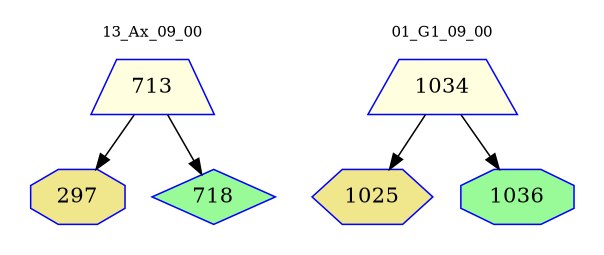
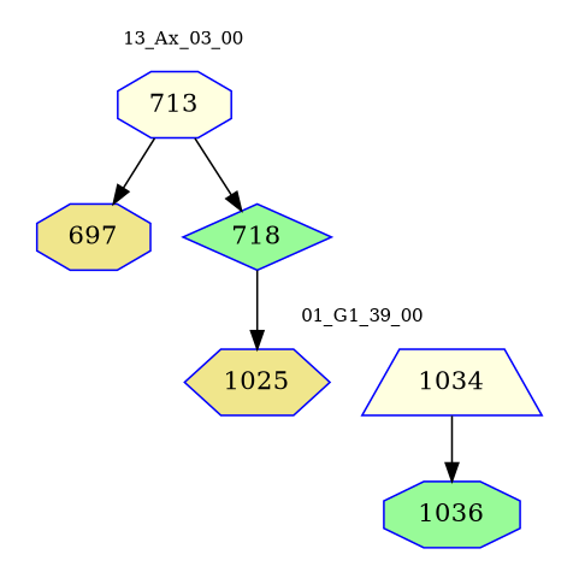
  digraph {
    node [color=blue fillcolor=lightyellow shape=trapezium style=filled]
    edge [color=black]
-   n1 [label=713]
-   n2 [fillcolor=khaki label=297 shape=octagon]
+   n1 [label=713 shape=octagon]
+   n2 [fillcolor=khaki label=697 shape=octagon]
    n3 [fillcolor=palegreen label=718 shape=diamond]
    n4 [label=1034]
    n5 [fillcolor=khaki label=1025 shape=hexagon]
    n6 [fillcolor=palegreen label=1036 shape=octagon]
    subgraph cluster_1 {
      color=white
      fontsize=10
-     label="13_Ax_09_00"
+     label="13_Ax_03_00"
      n1
      n2
      n3
    }
    subgraph cluster_2 {
      color=white
      fontsize=10
-     label="01_G1_09_00"
+     label="01_G1_39_00"
      n4
      n5
      n6
    }
    n1 -> n2
    n1 -> n3
-   n4 -> n5
+   n3 -> n5
    n4 -> n6
  }
